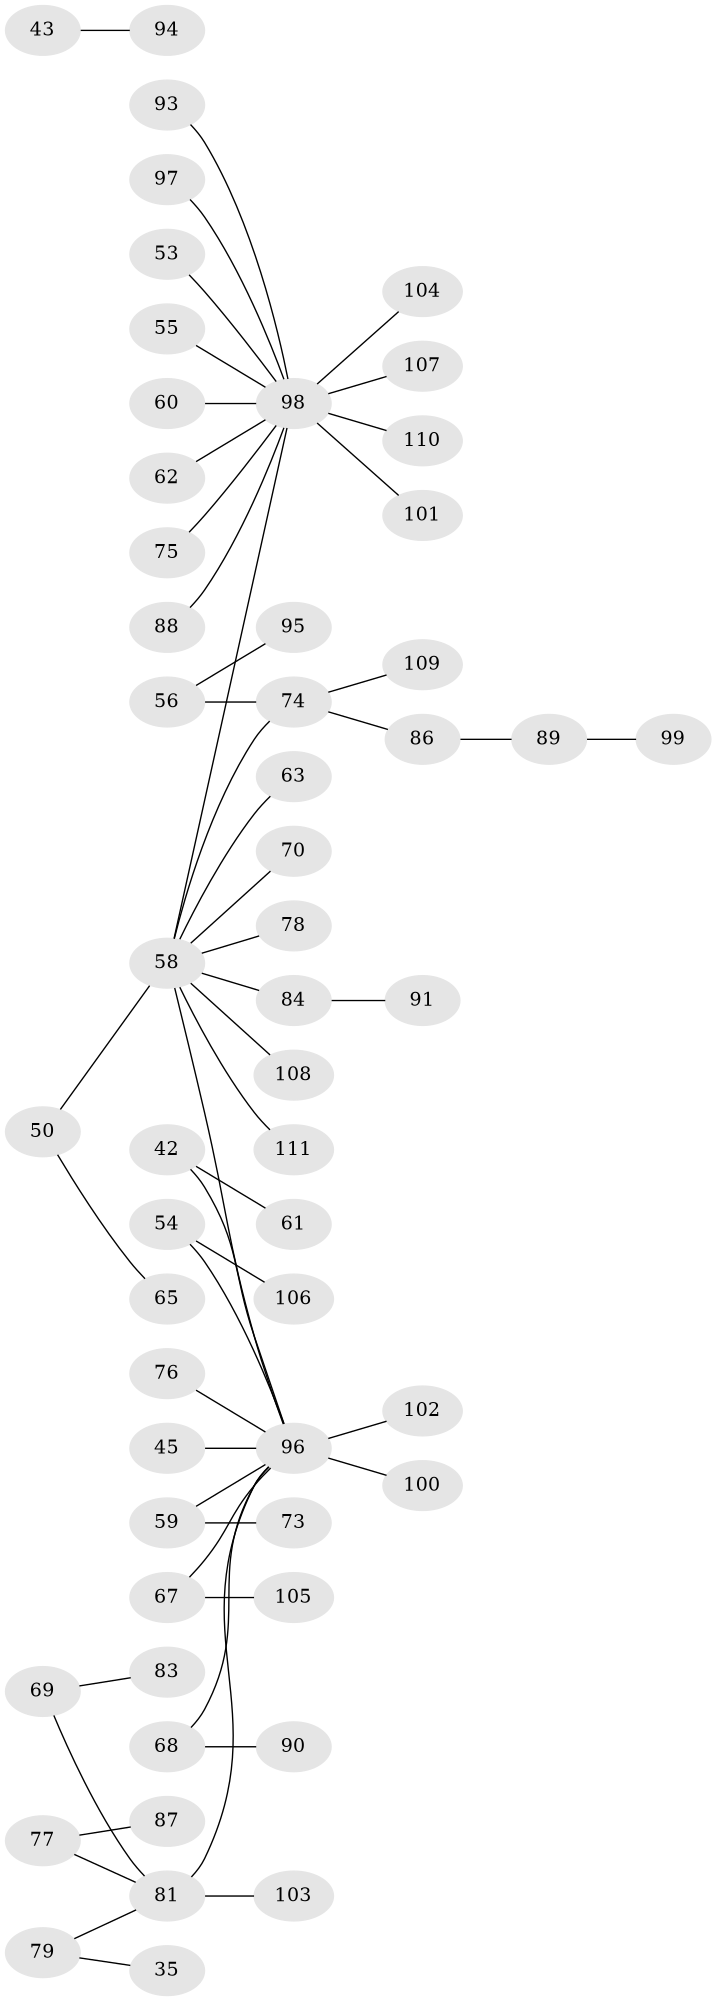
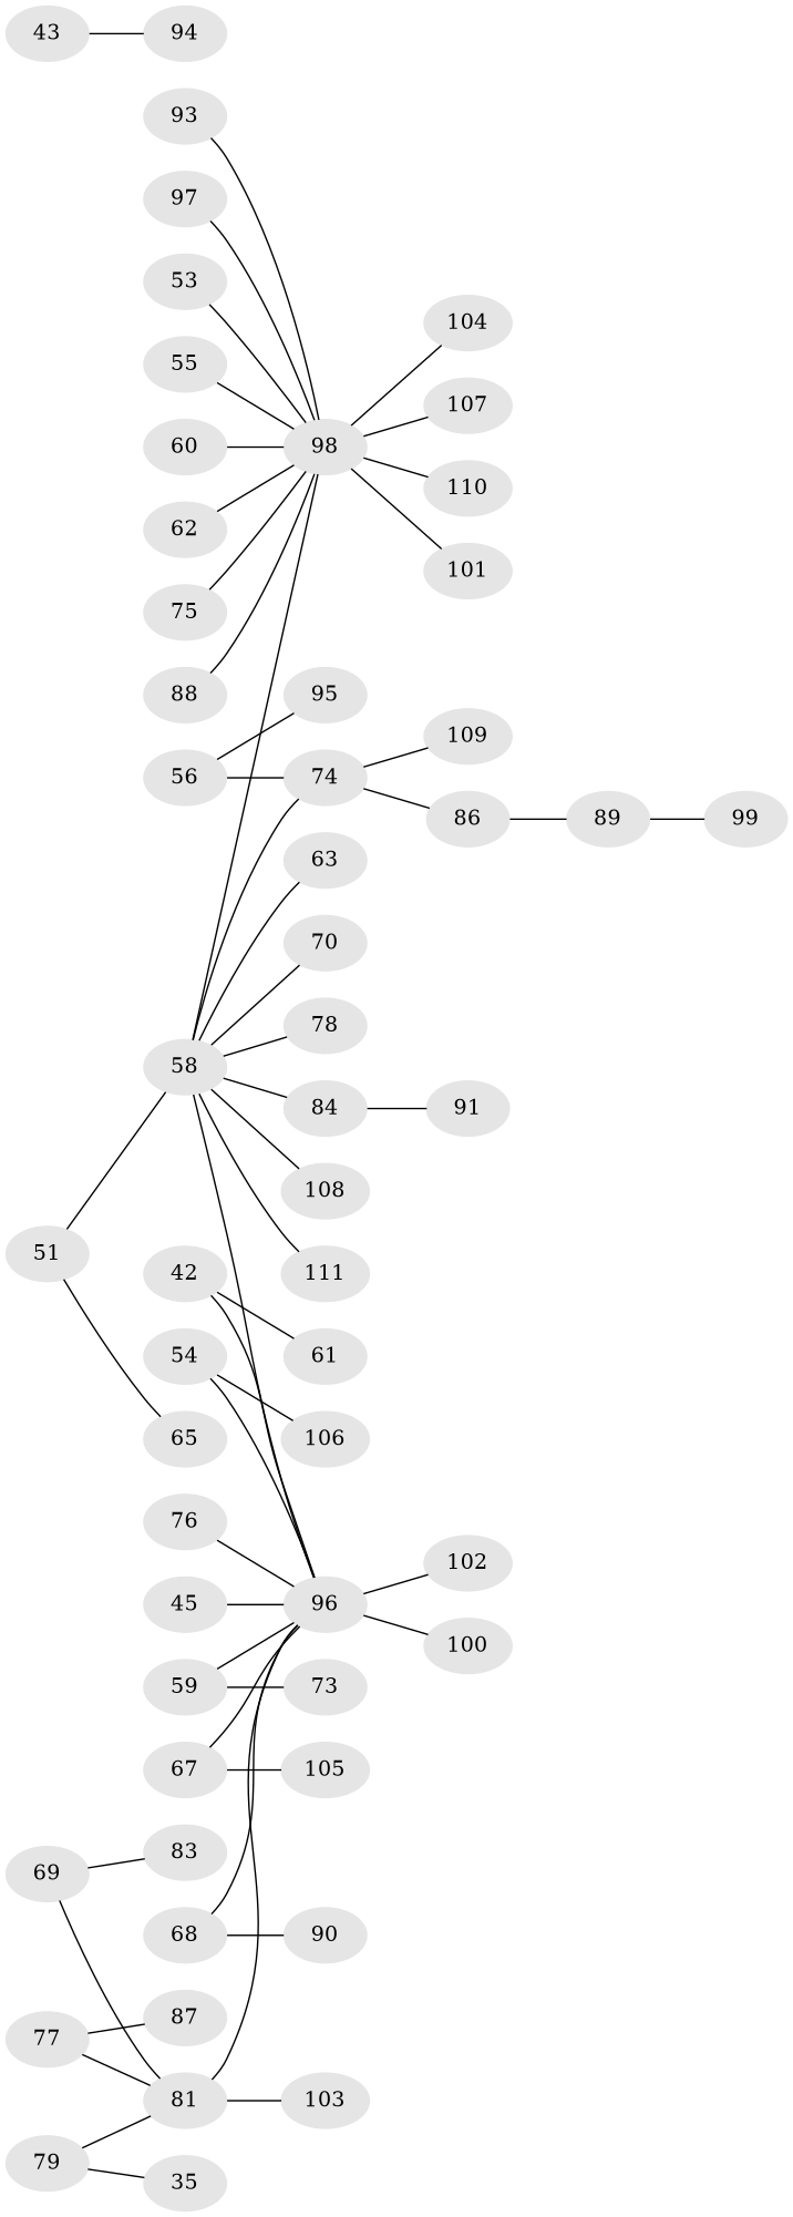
  graph {
    rankdir=LR
    node [color=gray90 style=filled]
    42
    61
    96 [super="+1+19+80"]
    100
    102
    43
    94
    45
    58 [super="+34+25+30+40+5+7"]
    98 [super="+92+72+38+51+52"]
    74 [super="+18+41+48"]
    63
    70
    78
    84
    108
    111
-   50
+   50 [label=51]
    65
    101
    104
    107
    110
    53
    54
    106
    55
    56 [super="+47"]
    95
    86
    109
    91
    59
    73
    60
    62
    67
    105
    68
    90
    81 [super="+33+57"]
    103
    69
    83
    89
    75
    76
    77 [super="+66"]
    87
    79
    n51 [label=35]
    99
    88
    93
    97
    42 -- 61
    42 -- 96
    96 -- 100
    96 -- 102
    43 -- 94
    45 -- 96
    58 -- 96
    58 -- 98
    58 -- 74
    58 -- 63
    58 -- 70
    58 -- 78
    58 -- 84
    58 -- 108
    58 -- 111
    98 -- 101
    98 -- 104
    98 -- 107
    98 -- 110
    74 -- 86
    74 -- 109
    84 -- 91
    50 -- 58
    50 -- 65
    53 -- 98
    54 -- 96
    54 -- 106
    55 -- 98
    56 -- 74
    56 -- 95
    86 -- 89
    59 -- 96
    59 -- 73
    60 -- 98
    62 -- 98
    67 -- 96
    67 -- 105
    68 -- 96
    68 -- 90
    81 -- 96
    81 -- 103
    69 -- 81
    69 -- 83
    89 -- 99
    75 -- 98
    76 -- 96
    77 -- 81
    77 -- 87
    79 -- 81
    79 -- n51
    88 -- 98
    93 -- 98
    97 -- 98
  }
